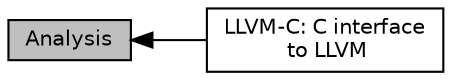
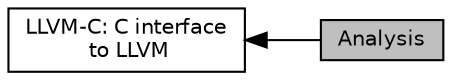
  digraph {
    rankdir=LR
    node [color=black fontname=Helvetica fontsize=10 shape=box]
    n1 [fillcolor=grey75 fontcolor=black height=0.2 label=Analysis style=filled width=0.4]
    n2 [height=0.2 label="LLVM-C: C interface\l to LLVM" width=0.4]
-   n1 -> n2 [dir=back fontname=Helvetica fontsize=10 labelfontname=Helvetica labelfontsize=10 shape=plaintext style=solid]
+   n2 -> n1 [dir=back fontname=Helvetica fontsize=10 labelfontname=Helvetica labelfontsize=10 shape=plaintext style=solid]
  }
